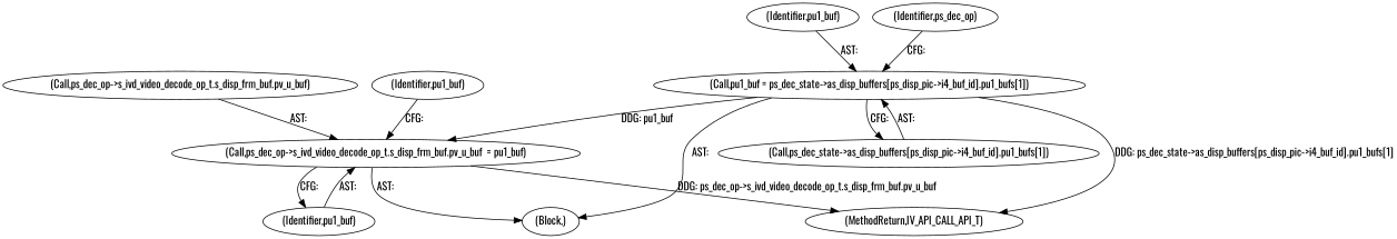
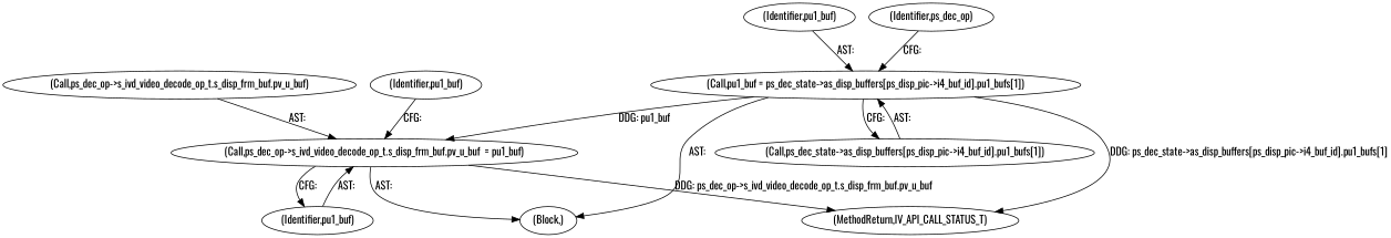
  digraph {
    fontname=Oswald
    node [fontname=Oswald]
    edge [fontname=Oswald]
    n1 [label="(Call,pu1_buf = ps_dec_state->as_disp_buffers[ps_disp_pic->i4_buf_id].pu1_bufs[1])"]
    n2 [label="(Call,ps_dec_op->s_ivd_video_decode_op_t.s_disp_frm_buf.pv_u_buf  = pu1_buf)"]
-   n3 [label="(MethodReturn,IV_API_CALL_API_T)"]
+   n3 [label="(MethodReturn,IV_API_CALL_STATUS_T)"]
    n4 [label="(Call,ps_dec_state->as_disp_buffers[ps_disp_pic->i4_buf_id].pu1_bufs[1])"]
    n5 [label="(Block,)"]
    n6 [label="(Identifier,pu1_buf)"]
    n7 [label="(Identifier,pu1_buf)"]
    n8 [label="(Identifier,pu1_buf)"]
    n9 [label="(Identifier,ps_dec_op)"]
    n10 [label="(Call,ps_dec_op->s_ivd_video_decode_op_t.s_disp_frm_buf.pv_u_buf)"]
    n1 -> n2 [label="DDG: pu1_buf"]
    n1 -> n3 [label="DDG: ps_dec_state->as_disp_buffers[ps_disp_pic->i4_buf_id].pu1_bufs[1]"]
    n1 -> n4 [label="CFG: "]
    n1 -> n5 [label="AST: "]
    n2 -> n3 [label="DDG: ps_dec_op->s_ivd_video_decode_op_t.s_disp_frm_buf.pv_u_buf"]
    n2 -> n5 [label="AST: "]
    n2 -> n6 [label="CFG: "]
    n4 -> n1 [label="AST: "]
    n6 -> n2 [label="AST: "]
    n7 -> n2 [label="CFG: "]
    n8 -> n1 [label="AST: "]
    n9 -> n1 [label="CFG: "]
    n10 -> n2 [label="AST: "]
  }
